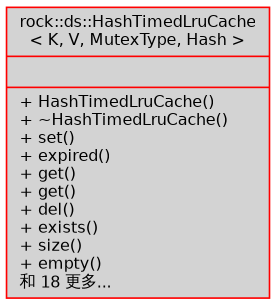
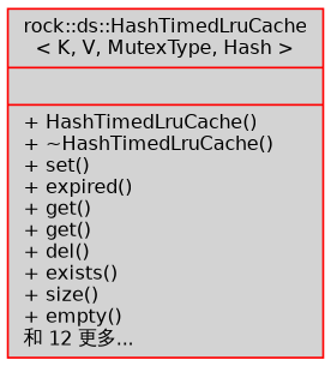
  digraph {
-   n1 [color=red fillcolor=lightgrey fontcolor=black fontname=Helvetica fontsize=10 height=0.2 label="{rock::ds::HashTimedLruCache\l\< K, V, MutexType, Hash \>\n||+ HashTimedLruCache()\l+ ~HashTimedLruCache()\l+ set()\l+ expired()\l+ get()\l+ get()\l+ del()\l+ exists()\l+ size()\l+ empty()\l和 18 更多...\l}" shape=record style=filled width=0.4]
+   n1 [color=red fillcolor=lightgrey fontcolor=black fontname=Helvetica fontsize=10 height=0.2 label="{rock::ds::HashTimedLruCache\l\< K, V, MutexType, Hash \>\n||+ HashTimedLruCache()\l+ ~HashTimedLruCache()\l+ set()\l+ expired()\l+ get()\l+ get()\l+ del()\l+ exists()\l+ size()\l+ empty()\l和 12 更多...\l}" shape=record style=filled width=0.4]
  }
